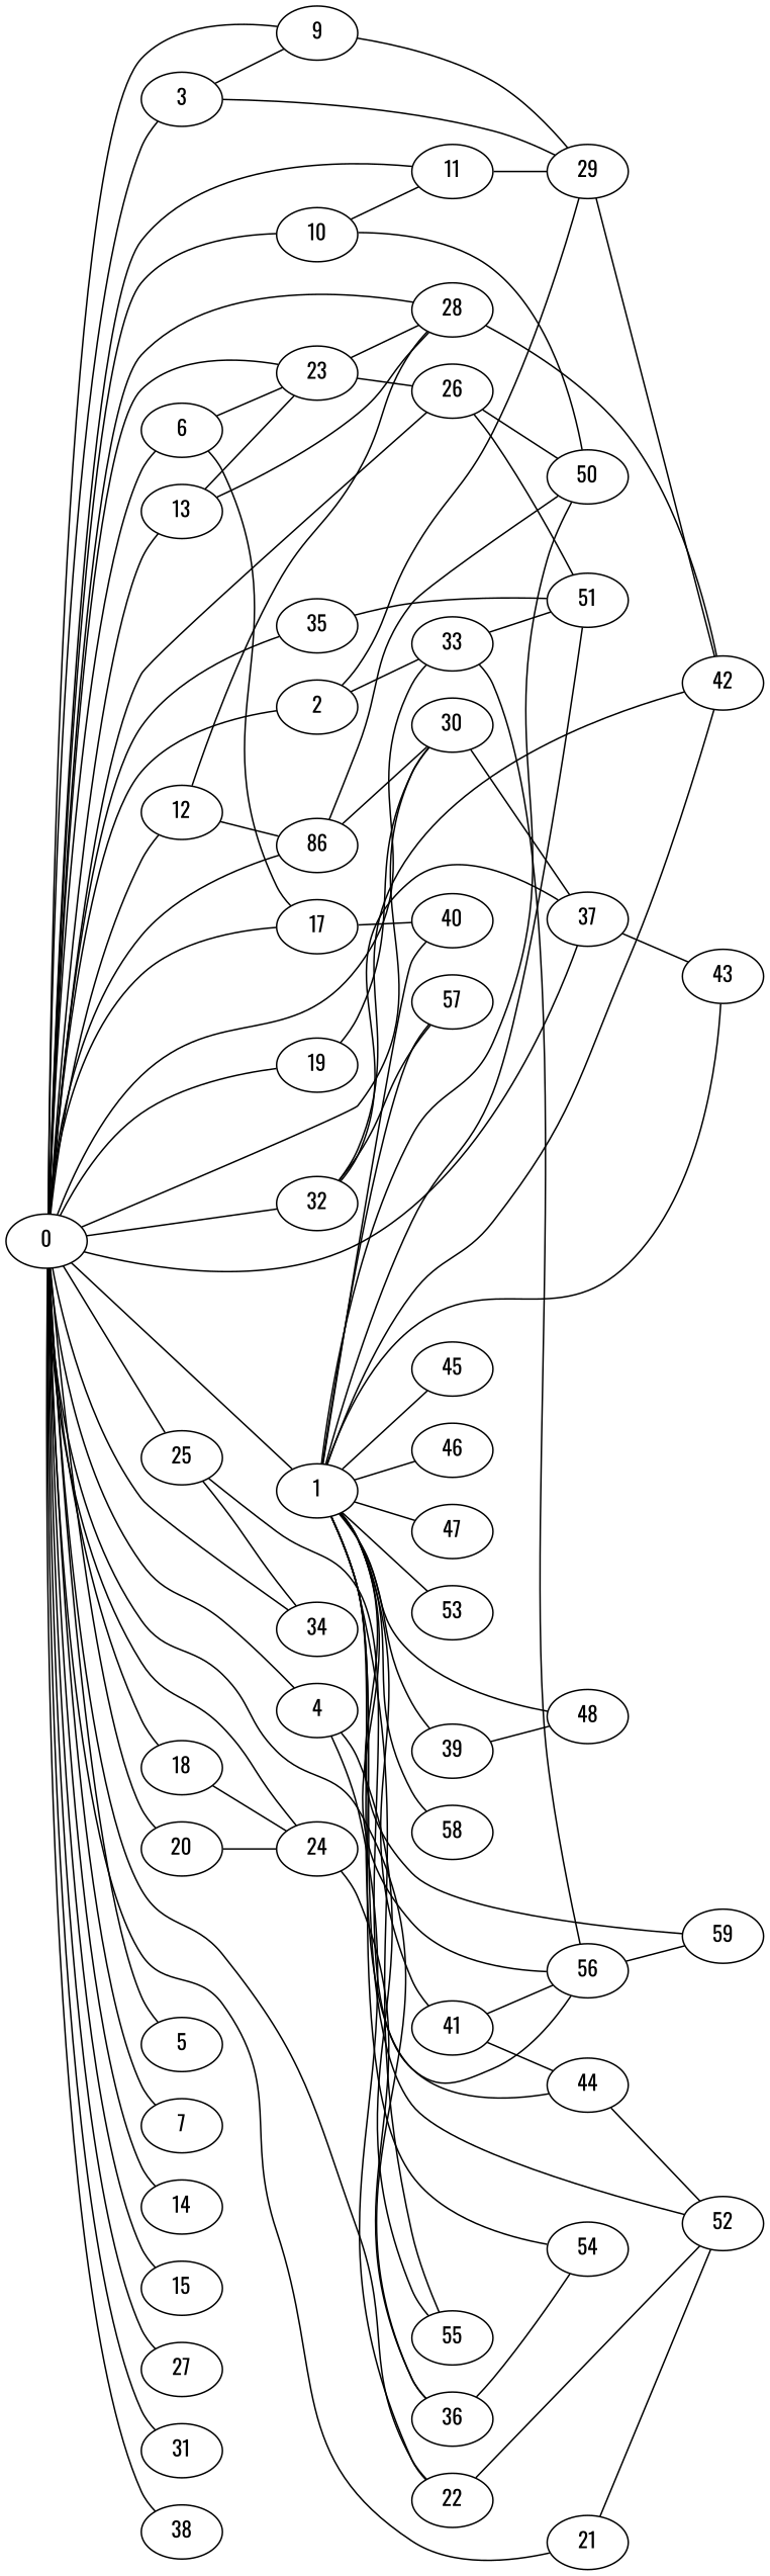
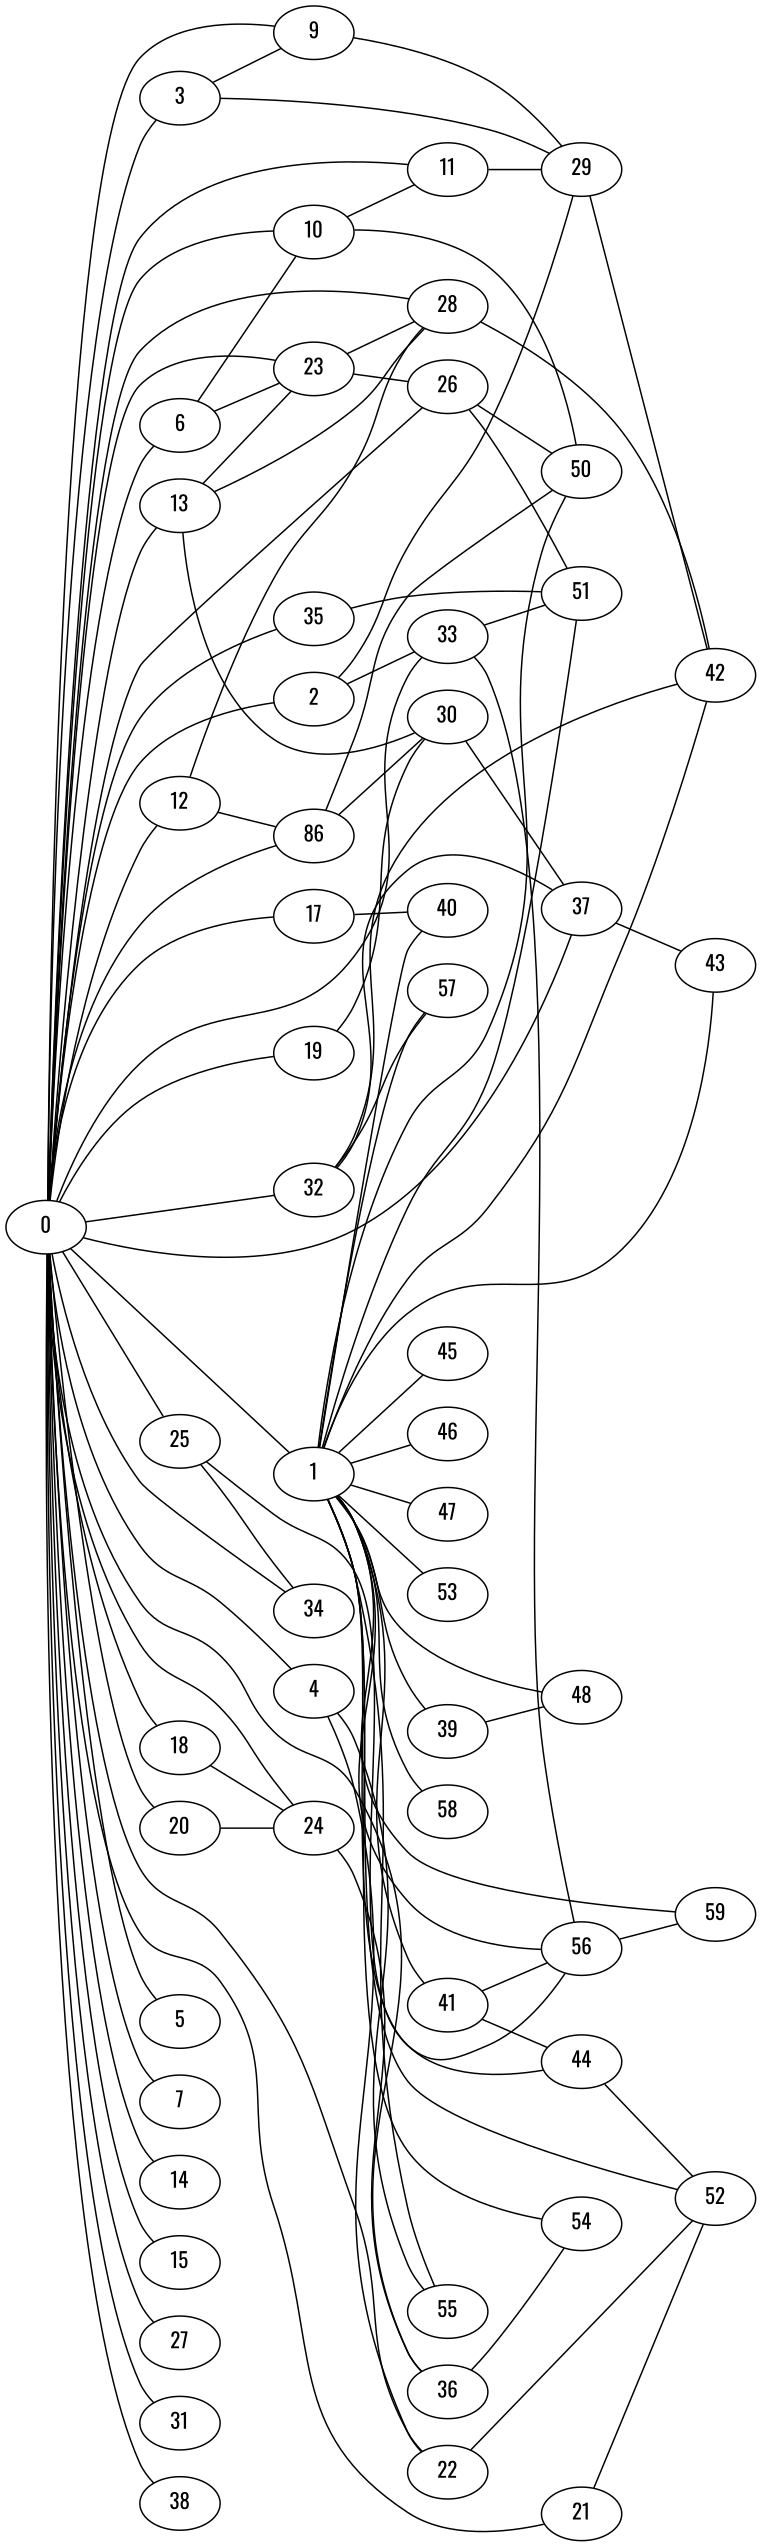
  graph {
    fontname=Oswald
    rankdir=LR
    node [fontname=Oswald]
    edge [fontname=Oswald]
    0
    1
    2
    3
    4
    5
    6
    7
    9
    10
    11
    12
    13
    14
    15
    n16 [label=86]
    17
    18
    19
    20
    21
    22
    23
    24
    25
    26
    27
    28
    30
    31
    32
    33
    34
    35
    36
    37
    38
    39
    40
    41
    42
    43
    44
    45
    46
    47
    48
    50
    51
    52
    53
    54
    55
    56
    57
    58
    59
    29
    0 -- 1
    0 -- 2
    0 -- 3
    0 -- 4
    0 -- 5
    0 -- 6
    0 -- 7
    0 -- 9
    0 -- 10
    0 -- 11
    0 -- 12
    0 -- 13
    0 -- 14
    0 -- 15
    0 -- n16
    0 -- 17
    0 -- 18
    0 -- 19
    0 -- 20
    0 -- 21
    0 -- 22
    0 -- 23
    0 -- 24
    0 -- 25
    0 -- 26
    0 -- 27
    0 -- 28
-   0 -- 30
+   13 -- 30
    0 -- 31
    0 -- 32
    0 -- 33
    0 -- 34
    0 -- 35
    0 -- 36
    0 -- 37
    0 -- 38
    1 -- 39
    1 -- 40
    1 -- 41
    1 -- 42
    1 -- 43
    1 -- 44
    1 -- 45
    1 -- 46
    1 -- 47
    1 -- 48
    1 -- 50
    1 -- 51
    1 -- 52
    1 -- 53
    1 -- 54
    1 -- 55
    1 -- 56
    1 -- 57
    1 -- 58
    1 -- 59
    2 -- 33
    2 -- 29
    3 -- 9
    3 -- 29
    4 -- 22
    4 -- 55
-   6 -- 17
+   6 -- 10
    6 -- 23
    9 -- 29
    10 -- 11
    10 -- 50
    11 -- 29
    12 -- n16
    12 -- 28
    13 -- 23
    13 -- 28
    n16 -- 30
    n16 -- 50
    17 -- 40
    18 -- 24
    19 -- 30
    20 -- 24
    21 -- 52
    22 -- 52
    23 -- 26
    23 -- 28
    24 -- 36
    25 -- 34
    25 -- 56
    26 -- 50
    26 -- 51
    28 -- 42
    30 -- 37
    32 -- 37
    32 -- 42
    32 -- 57
    33 -- 51
    33 -- 56
    35 -- 51
    36 -- 54
    37 -- 43
    39 -- 48
    41 -- 44
    41 -- 56
    44 -- 52
    56 -- 59
    29 -- 42
  }
